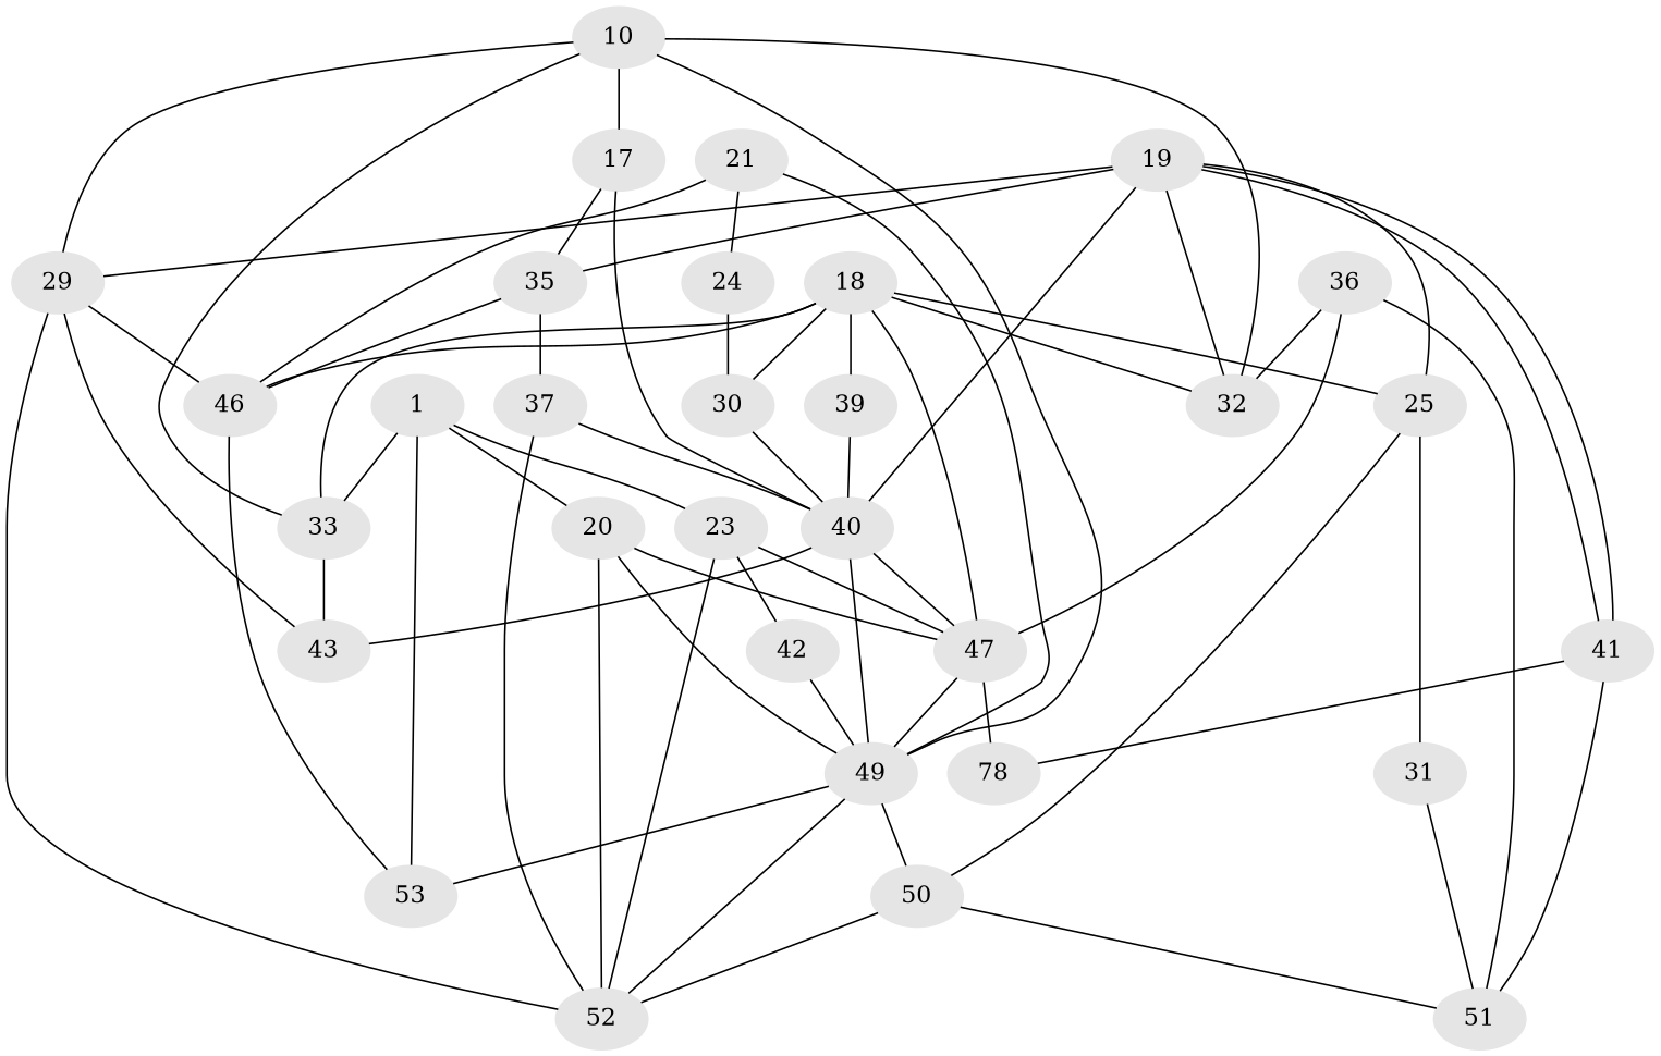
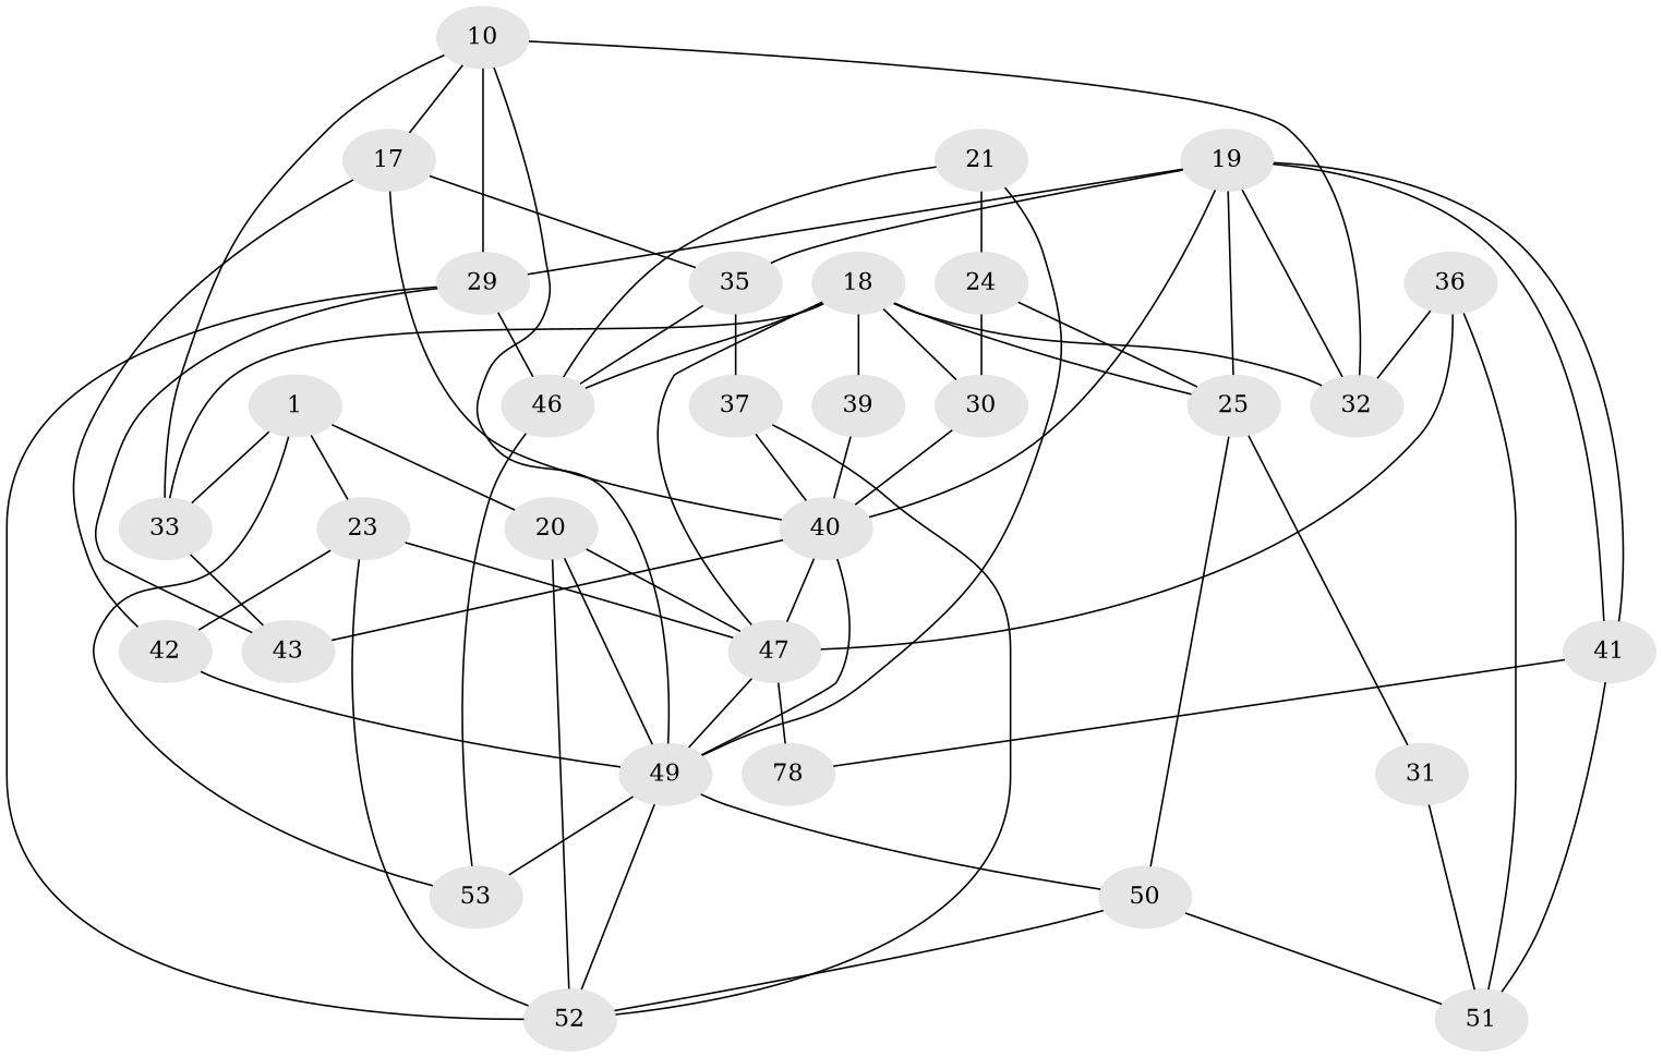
  graph {
    node [color=gray90 style=filled]
    20 [super="+15+13"]
    49 [super="+34"]
    47 [super="+45"]
    52 [super="+26"]
    1
    23 [super="+5"]
    33
    53
    42
    43
    10
    17
    29 [super="+16"]
    n14 [label=32 super="+12"]
    35
    40 [super="+27"]
    46 [super="+44"]
    50
    37 [super="+11"]
    18 [super="+2+8"]
    25
    30
    39 [super="+28"]
    31
    n25 [label=78 super="+6"]
    19 [super="+7"]
    41
    51
    21
    24
    36
    20 -- 49
    20 -- 47 [weight=2]
    20 -- 52 [weight=2]
    49 -- 52
    49 -- 53
    49 -- 50
    47 -- 49
    47 -- n25 [weight=2]
    1 -- 20 [weight=2]
    1 -- 23 [weight=2]
    1 -- 33
    1 -- 53
    23 -- 47 [weight=2]
    23 -- 52 [weight=2]
    23 -- 42
    33 -- 43
    42 -- 49
    10 -- 49
    10 -- 33
    10 -- 17
    10 -- 29
    10 -- n14
+   17 -- 42
    17 -- 35
    17 -- 40 [weight=2]
    29 -- 52
    29 -- 43
    29 -- 46
    35 -- 46 [weight=2]
    35 -- 37
    40 -- 49
    40 -- 47
    40 -- 43
    46 -- 53
    50 -- 52
    50 -- 51
    37 -- 52
    37 -- 40
    18 -- 47
    18 -- 33 [weight=2]
    18 -- n14
    18 -- 46 [weight=2]
    18 -- 25 [weight=2]
    18 -- 30
    18 -- 39 [weight=3]
    25 -- 50
    25 -- 31
    30 -- 40
    39 -- 40
    31 -- 51
    19 -- 29
    19 -- n14
    19 -- 35
    19 -- 40 [weight=2]
    19 -- 25 [weight=2]
    19 -- 41
    19 -- 41
    41 -- n25
    41 -- 51
    21 -- 49
    21 -- 46
    21 -- 24
+   24 -- 25
    24 -- 30
    36 -- 47
    36 -- n14
    36 -- 51
  }
